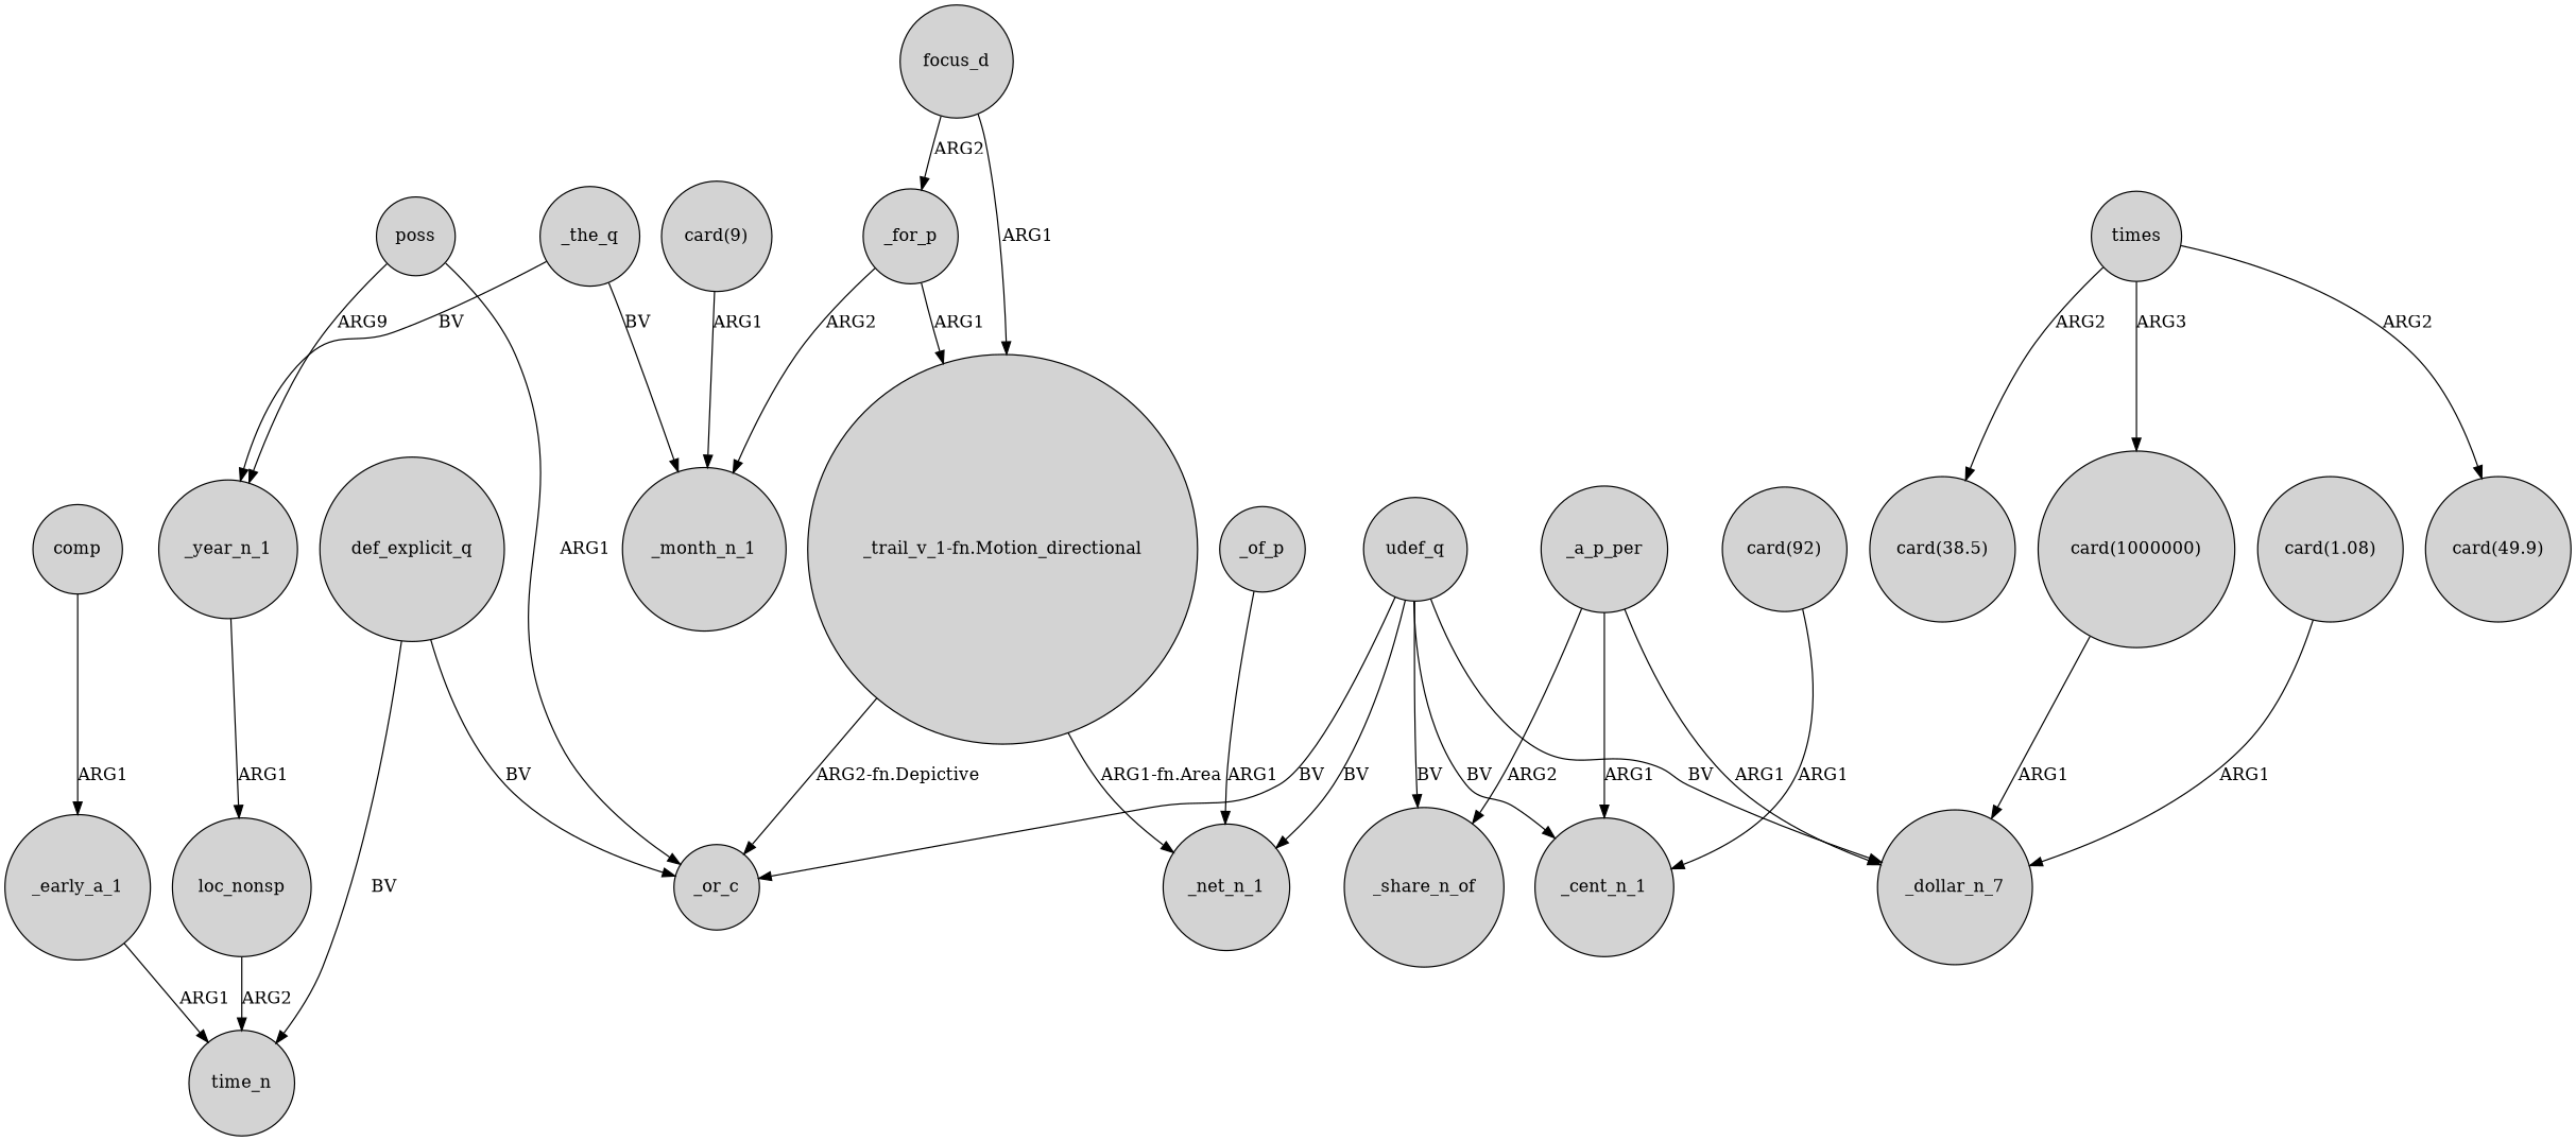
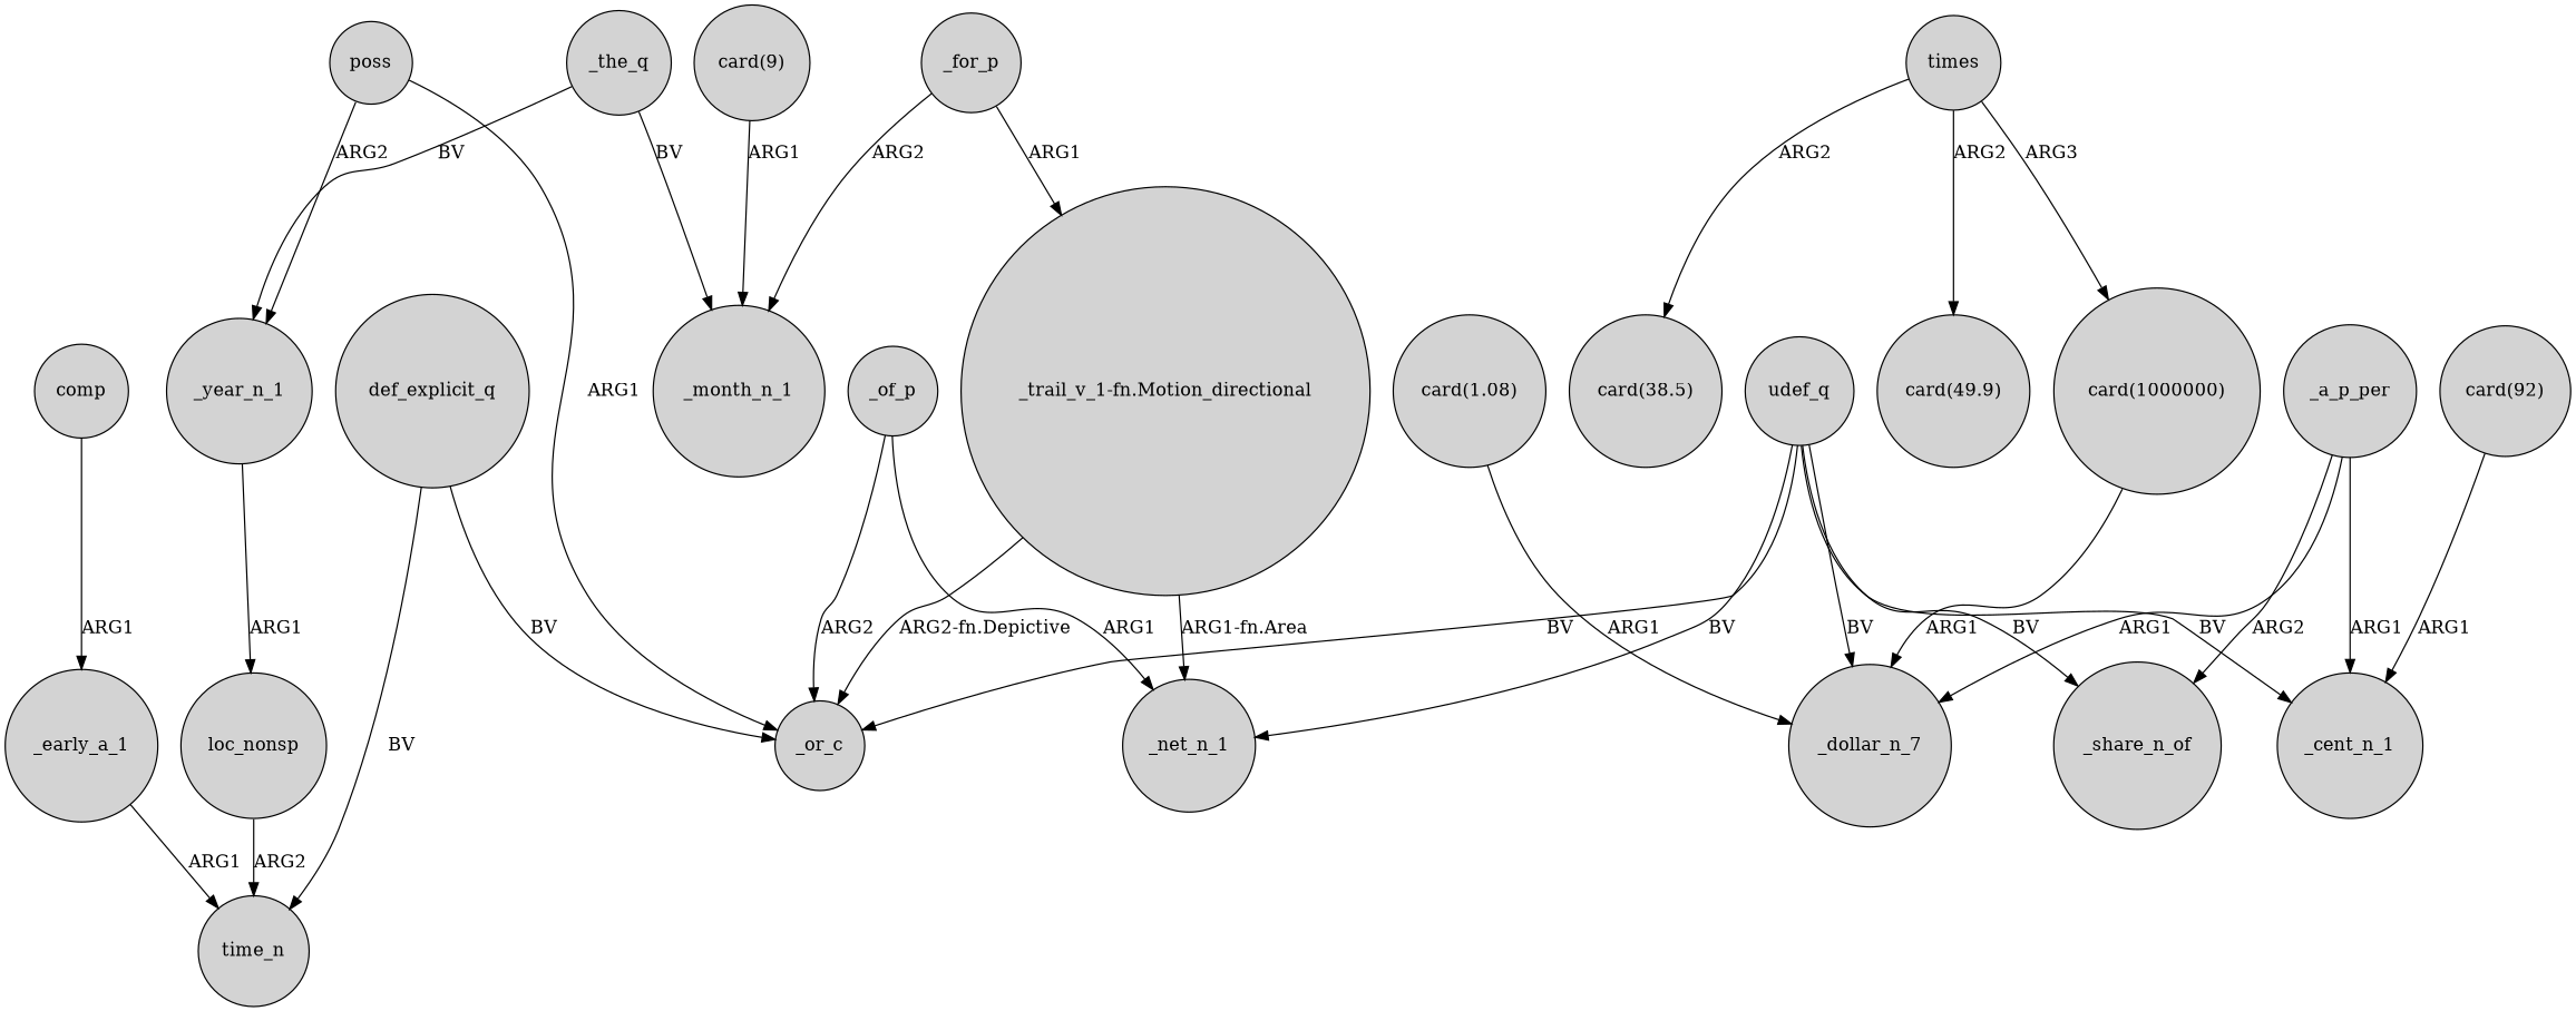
  digraph {
    node [shape=circle style=filled]
    _early_a_1
    time_n
    def_explicit_q
    _or_c
    times
    "card(49.9)"
    "card(1000000)"
    "card(38.5)"
    n9 [label=_dollar_n_7]
    _a_p_per
    _cent_n_1
    _share_n_of
    _the_q
    _month_n_1
    _year_n_1
    loc_nonsp
    "card(1.08)"
    "_trail_v_1-fn.Motion_directional"
    _net_n_1
    poss
    "card(92)"
    comp
    udef_q
    _for_p
-   focus_d
    _of_p
    "card(9)"
    _early_a_1 -> time_n [label=ARG1]
    def_explicit_q -> time_n [label=BV]
    def_explicit_q -> _or_c [label=BV]
    times -> "card(49.9)" [label=ARG2]
    times -> "card(1000000)" [label=ARG3]
    times -> "card(38.5)" [label=ARG2]
    "card(1000000)" -> n9 [label=ARG1]
    _a_p_per -> n9 [label=ARG1]
    _a_p_per -> _cent_n_1 [label=ARG1]
    _a_p_per -> _share_n_of [label=ARG2]
    _the_q -> _month_n_1 [label=BV]
    _the_q -> _year_n_1 [label=BV]
    _year_n_1 -> loc_nonsp [label=ARG1]
    loc_nonsp -> time_n [label=ARG2]
    "card(1.08)" -> n9 [label=ARG1]
    "_trail_v_1-fn.Motion_directional" -> _or_c [label="ARG2-fn.Depictive"]
    "_trail_v_1-fn.Motion_directional" -> _net_n_1 [label="ARG1-fn.Area"]
    poss -> _or_c [label=ARG1]
-   poss -> _year_n_1 [label=ARG9]
+   poss -> _year_n_1 [label=ARG2]
    "card(92)" -> _cent_n_1 [label=ARG1]
    comp -> _early_a_1 [label=ARG1]
    udef_q -> _or_c [label=BV]
    udef_q -> n9 [label=BV]
    udef_q -> _cent_n_1 [label=BV]
    udef_q -> _share_n_of [label=BV]
    udef_q -> _net_n_1 [label=BV]
    _for_p -> _month_n_1 [label=ARG2]
    _for_p -> "_trail_v_1-fn.Motion_directional" [label=ARG1]
-   focus_d -> "_trail_v_1-fn.Motion_directional" [label=ARG1]
-   focus_d -> _for_p [label=ARG2]
+   _of_p -> _or_c [label=ARG2]
    _of_p -> _net_n_1 [label=ARG1]
    "card(9)" -> _month_n_1 [label=ARG1]
  }
